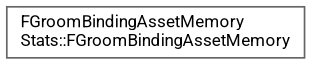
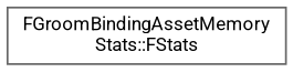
  digraph {
    rankdir=LR
    fontname=Roboto
-   n1 [color=grey40 fillcolor=white fontname=Roboto fontsize=10 height=0.2 label="FGroomBindingAssetMemory\lStats::FGroomBindingAssetMemory" shape=box style=filled width=0.4]
+   n1 [color=grey40 fillcolor=white fontname=Roboto fontsize=10 height=0.2 label="FGroomBindingAssetMemory\lStats::FStats" shape=box style=filled width=0.4]
  }
